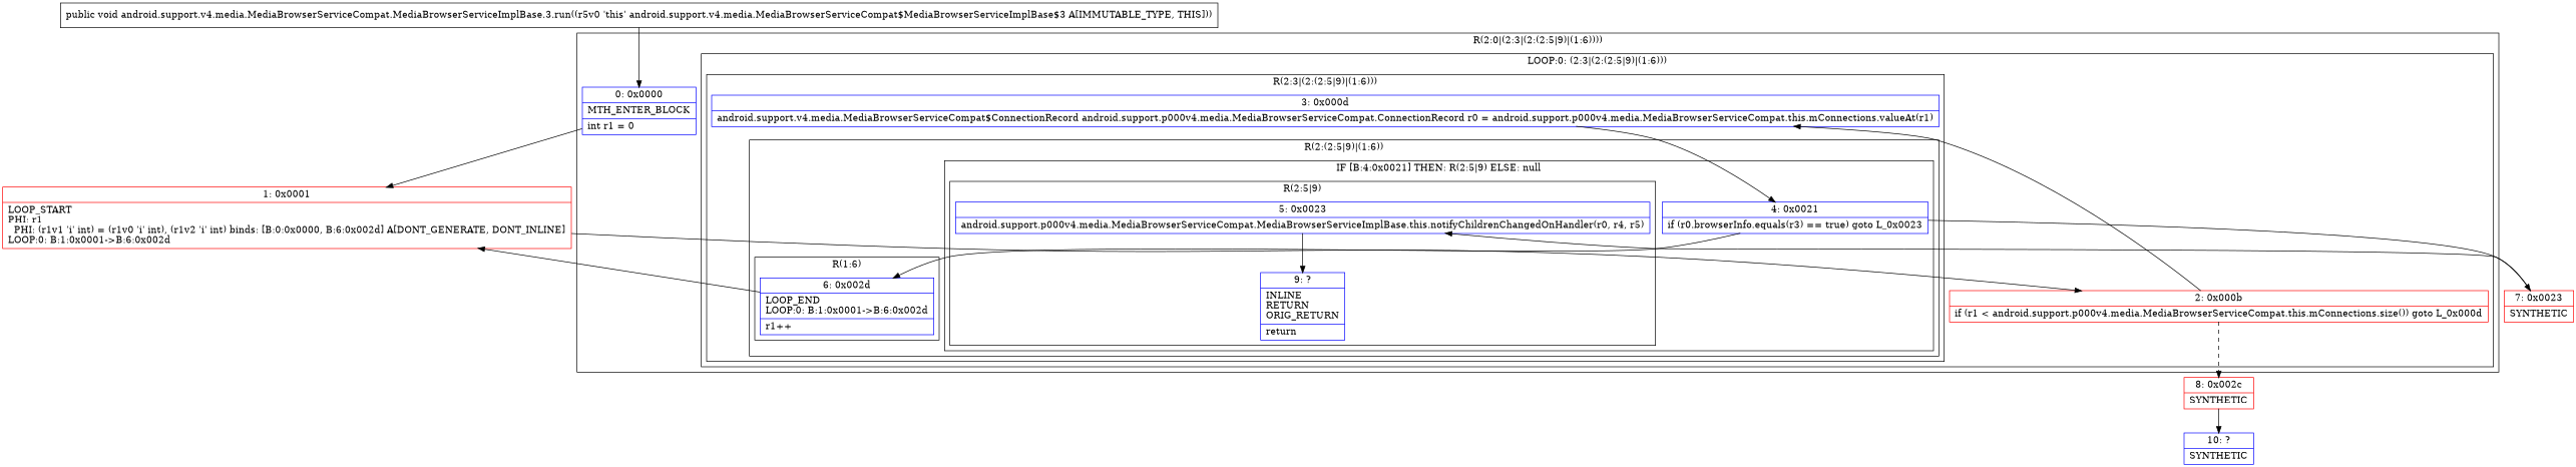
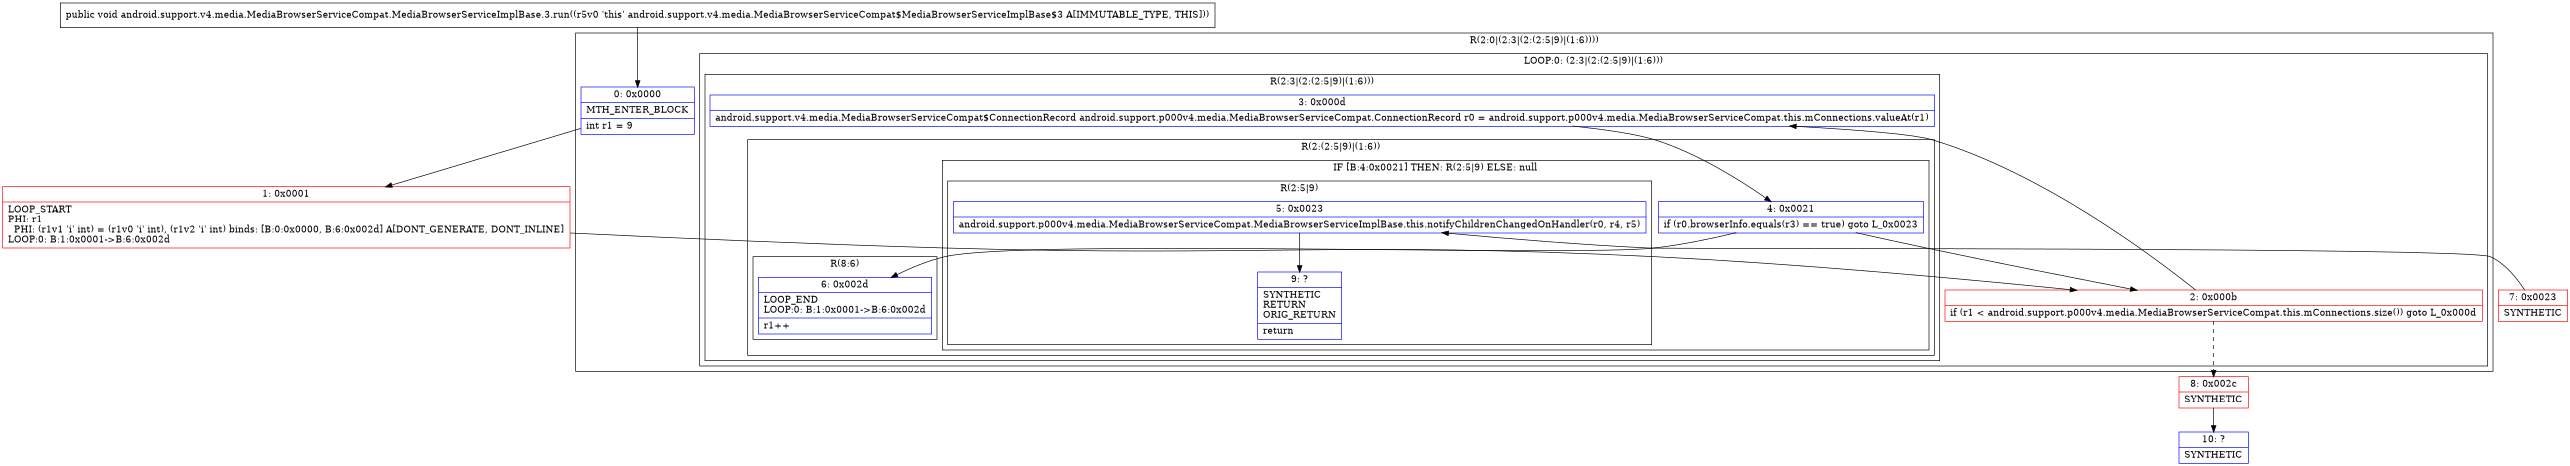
  digraph {
    node [color=blue shape=record]
    n1 [label="{5\:\ 0x0023|android.support.p000v4.media.MediaBrowserServiceCompat.MediaBrowserServiceImplBase.this.notifyChildrenChangedOnHandler(r0, r4, r5)\l}"]
-   n2 [label="{9\:\ ?|INLINE\lRETURN\lORIG_RETURN\l|return\l}"]
+   n2 [label="{9\:\ ?|SYNTHETIC\lRETURN\lORIG_RETURN\l|return\l}"]
    n3 [label="{4\:\ 0x0021|if (r0.browserInfo.equals(r3) == true) goto L_0x0023\l}"]
    n4 [label="{6\:\ 0x002d|LOOP_END\lLOOP:0: B:1:0x0001\-\>B:6:0x002d\l|r1++\l}"]
    n5 [label="{3\:\ 0x000d|android.support.v4.media.MediaBrowserServiceCompat$ConnectionRecord android.support.p000v4.media.MediaBrowserServiceCompat.ConnectionRecord r0 = android.support.p000v4.media.MediaBrowserServiceCompat.this.mConnections.valueAt(r1)\l}"]
    n6 [color=red label="{2\:\ 0x000b|if (r1 \< android.support.p000v4.media.MediaBrowserServiceCompat.this.mConnections.size()) goto L_0x000d\l}"]
-   n7 [label="{0\:\ 0x0000|MTH_ENTER_BLOCK\l|int r1 = 0\l}"]
+   n7 [label="{0\:\ 0x0000|MTH_ENTER_BLOCK\l|int r1 = 9\l}"]
    n8 [color=red label="{7\:\ 0x0023|SYNTHETIC\l}"]
    n9 [color=red label="{1\:\ 0x0001|LOOP_START\lPHI: r1 \l  PHI: (r1v1 'i' int) = (r1v0 'i' int), (r1v2 'i' int) binds: [B:0:0x0000, B:6:0x002d] A[DONT_GENERATE, DONT_INLINE]\lLOOP:0: B:1:0x0001\-\>B:6:0x002d\l}"]
    n10 [color=red label="{8\:\ 0x002c|SYNTHETIC\l}"]
    n11 [label="{10\:\ ?|SYNTHETIC\l}"]
    n12 [label="{public void android.support.v4.media.MediaBrowserServiceCompat.MediaBrowserServiceImplBase.3.run((r5v0 'this' android.support.v4.media.MediaBrowserServiceCompat$MediaBrowserServiceImplBase$3 A[IMMUTABLE_TYPE, THIS])) }" color=""]
    subgraph cluster_1 {
      label="R(2:0|(2:3|(2:(2:5|9)|(1:6))))"
      n7
      subgraph cluster_2 {
        label="LOOP:0: (2:3|(2:(2:5|9)|(1:6)))"
        n6
        subgraph cluster_3 {
          label="R(2:3|(2:(2:5|9)|(1:6)))"
          n5
          subgraph cluster_4 {
            label="R(2:(2:5|9)|(1:6))"
            subgraph cluster_5 {
              label="IF [B:4:0x0021] THEN: R(2:5|9) ELSE: null"
              n3
              subgraph cluster_6 {
                label="R(2:5|9)"
                n1
                n2
              }
            }
            subgraph cluster_7 {
-             label="R(1:6)"
+             label="R(8:6)"
              n4
            }
          }
        }
      }
    }
    n1 -> n2
    n3 -> n4 [style=solid]
-   n3 -> n8
-   n4 -> n9
+   n3 -> n6
    n5 -> n3
    n6 -> n5
    n6 -> n10 [style=dashed]
    n7 -> n9
    n8 -> n1
    n9 -> n6
    n10 -> n11
    n12 -> n7
  }
